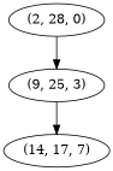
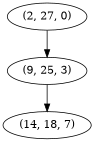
  digraph {
    n1 [label="(9, 25, 3)"]
-   "(2, 28, 0)"
-   "(14, 17, 7)"
+   "(2, 28, 0)" [label="(2, 27, 0)"]
+   "(14, 17, 7)" [label="(14, 18, 7)"]
    n1 -> "(14, 17, 7)"
    "(2, 28, 0)" -> n1
  }
